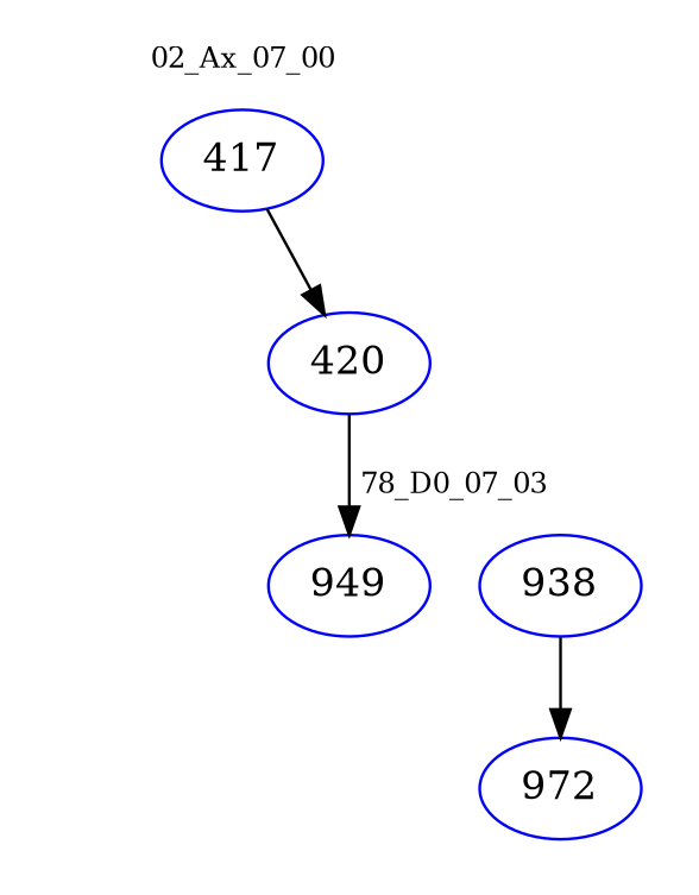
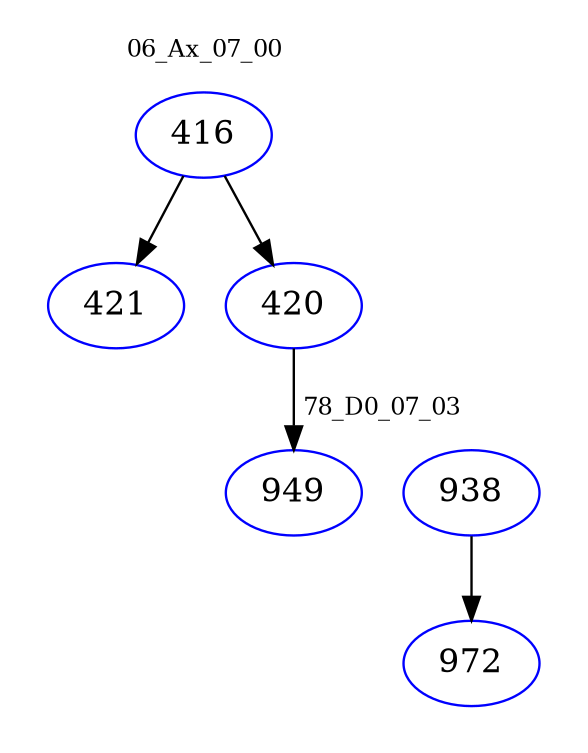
  digraph {
    node [color=blue]
    edge [color=black]
-   n1 [label=417]
+   n1 [label=416]
+   n2 [label=421]
    n3 [label=420]
    n4 [label=938]
    n5 [label=949]
    n6 [label=972]
    subgraph cluster_1 {
      color=white
      fontsize=10
-     label="02_Ax_07_00"
+     label="06_Ax_07_00"
      n1
+     n2
      n3
    }
    subgraph cluster_2 {
      color=white
      fontsize=10
      label="78_D0_07_03"
      n4
      n5
      n6
    }
+   n1 -> n2
    n1 -> n3
    n3 -> n5
    n4 -> n6
  }
